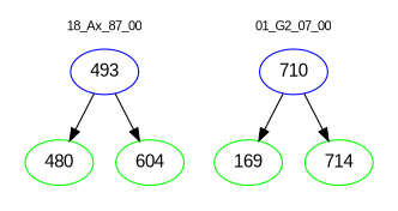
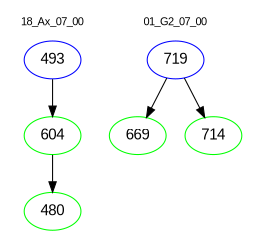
  digraph {
    fontname="Liberation Sans"
    node [color=green fontname="Liberation Sans"]
    edge [color=black fontname="Liberation Sans"]
    n1 [color=blue label=493]
    n2 [label=480]
    n3 [label=604]
-   n4 [color=blue label=710]
-   n5 [label=169]
+   n4 [color=blue label=719]
+   n5 [label=669]
    n6 [label=714]
    subgraph cluster_1 {
      color=white
      fontsize=10
-     label="18_Ax_87_00"
+     label="18_Ax_07_00"
      n1
      n2
      n3
    }
    subgraph cluster_2 {
      color=white
      fontsize=10
      label="01_G2_07_00"
      n4
      n5
      n6
    }
-   n1 -> n2
+   n3 -> n2
    n1 -> n3
    n4 -> n5
    n4 -> n6
  }
